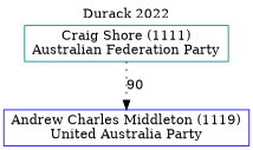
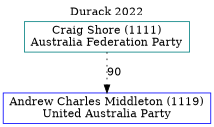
  digraph {
    label="Durack 2022"
    labelloc=t
    mclimit=2
    node [shape=box]
    n1 [label="Andrew Charles Middleton (1119)\nUnited Australia Party" color=blue]
-   n2 [label="Craig Shore (1111)\nAustralian Federation Party" color=teal]
+   n2 [label="Craig Shore (1111)\nAustralia Federation Party" color=teal]
    n2 -> n1 [label=90 style=dotted]
  }
